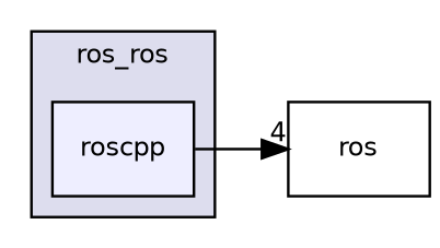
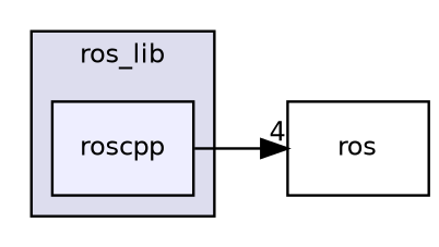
  digraph {
    compound=true
    rankdir=LR
    node [fontname=Helvetica fontsize=10 shape=box]
    n1 [fillcolor="#eeeeff" label=roscpp pencolor=black style=filled]
    n2 [label=ros]
    subgraph cluster_1 {
      bgcolor="#ddddee"
      fontname=Helvetica
      fontsize=10
-     label=ros_ros
+     label=ros_lib
      pencolor=black
      n1
    }
    n1 -> n2 [headlabel=4 labeldistance=1.5 labelfontname=Helvetica labelfontsize=10]
  }
